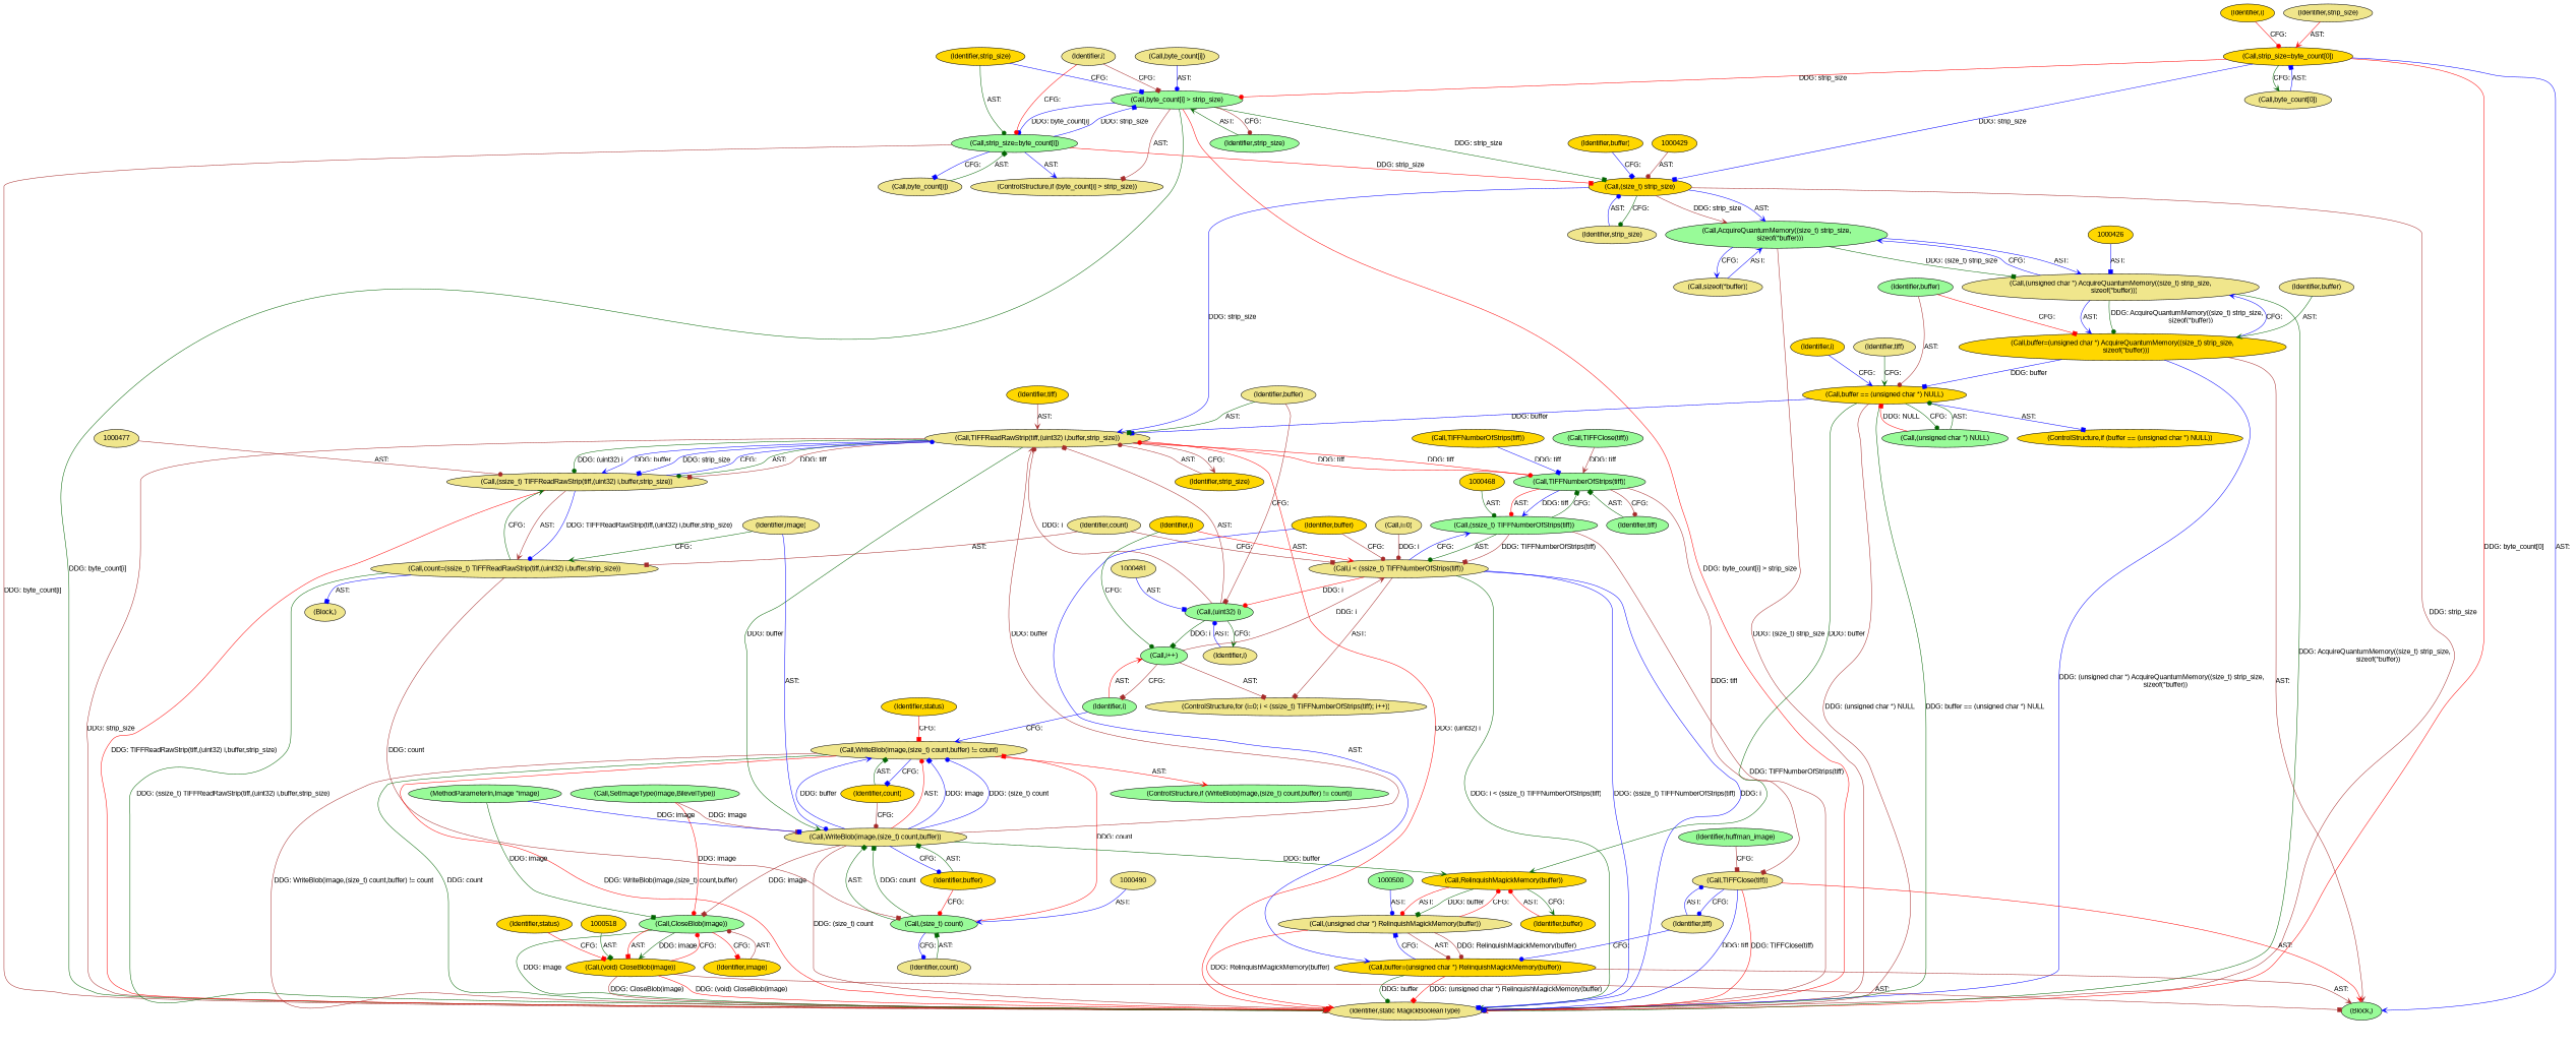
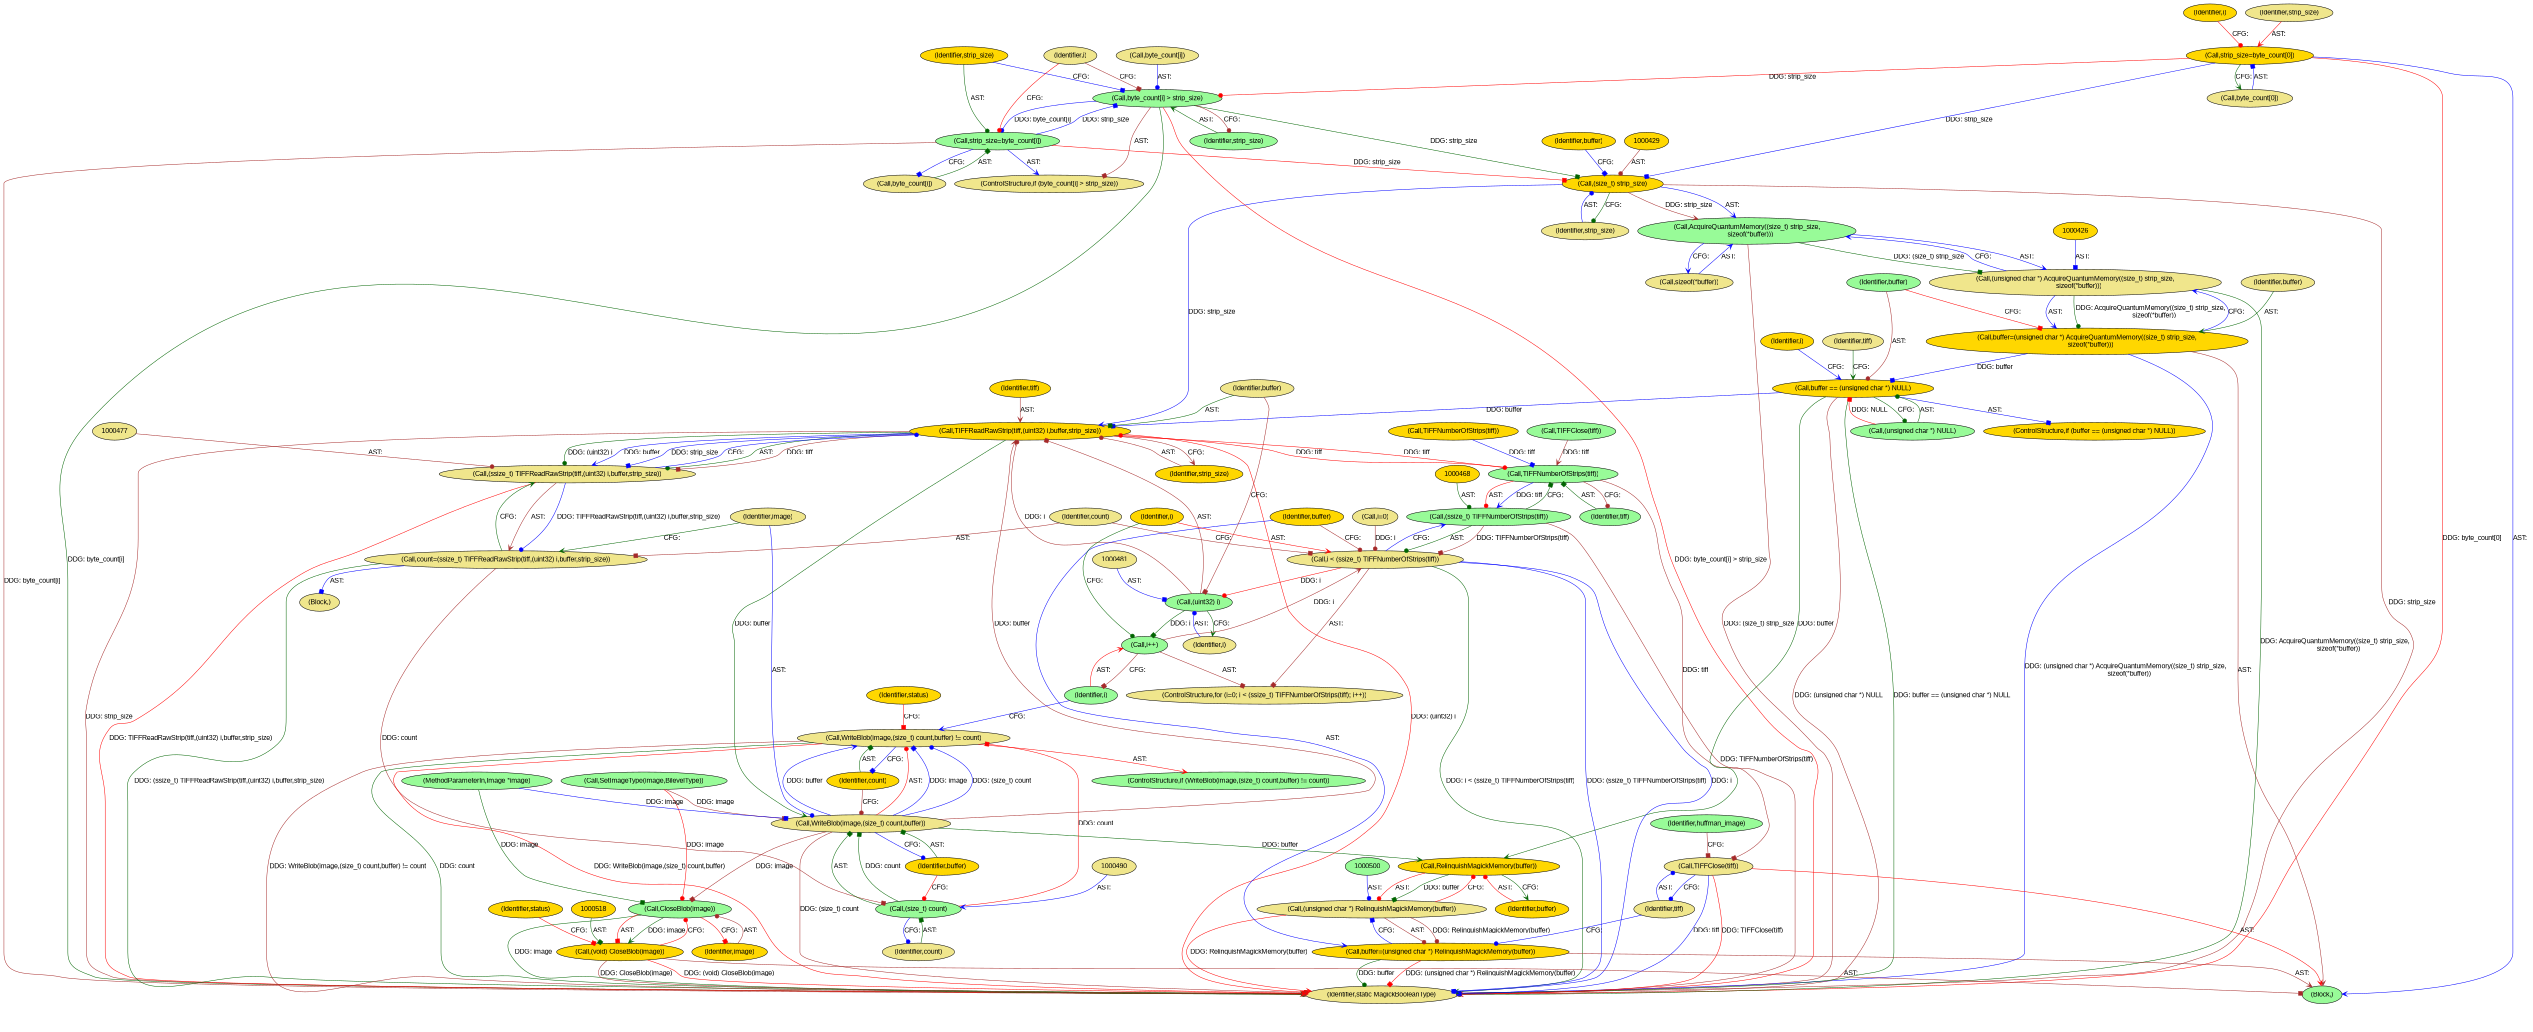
  digraph {
    fontname="Liberation Sans"
    node [fillcolor=khaki fontname="Liberation Sans" style=filled]
    edge [arrowhead=box color=blue fontname="Liberation Sans"]
    n1 [fillcolor=palegreen label="(Call,byte_count[i] > strip_size)"]
    n2 [fillcolor=palegreen label="(Call,strip_size=byte_count[i])"]
    n3 [fillcolor=gold label="(Call,(size_t) strip_size)"]
    n4 [label="(ControlStructure,if (byte_count[i] > strip_size))"]
    n5 [fillcolor=palegreen label="(Identifier,strip_size)"]
    n6 [label="(Identifier,static MagickBooleanType)"]
    n7 [label="(Call,byte_count[i])"]
    n8 [fillcolor=palegreen label="(Call,AcquireQuantumMemory((size_t) strip_size,\n    sizeof(*buffer)))"]
-   n9 [label="(Call,TIFFReadRawStrip(tiff,(uint32) i,buffer,strip_size))"]
+   n9 [fillcolor=gold label="(Call,TIFFReadRawStrip(tiff,(uint32) i,buffer,strip_size))"]
    n10 [label="(Identifier,strip_size)"]
    n11 [fillcolor=gold label="(Call,strip_size=byte_count[0])"]
    n12 [label="(Call,byte_count[0])"]
    n13 [fillcolor=palegreen label="(Block,)"]
    n14 [label="(Call,(unsigned char *) AcquireQuantumMemory((size_t) strip_size,\n    sizeof(*buffer)))"]
    n15 [label="(Call,sizeof(*buffer))"]
    n16 [fillcolor=palegreen label="(Call,TIFFNumberOfStrips(tiff))"]
    n17 [label="(Call,(ssize_t) TIFFReadRawStrip(tiff,(uint32) i,buffer,strip_size))"]
    n18 [label="(Call,WriteBlob(image,(size_t) count,buffer))"]
    n19 [fillcolor=gold label="(Identifier,strip_size)"]
    n20 [fillcolor=gold label="(Call,buffer=(unsigned char *) AcquireQuantumMemory((size_t) strip_size,\n    sizeof(*buffer)))"]
    n21 [fillcolor=gold label="(Call,buffer == (unsigned char *) NULL)"]
    n22 [fillcolor=gold label="(Call,RelinquishMagickMemory(buffer))"]
    n23 [fillcolor=palegreen label="(Call,(unsigned char *) NULL)"]
    n24 [fillcolor=gold label="(ControlStructure,if (buffer == (unsigned char *) NULL))"]
    n25 [label="(Call,(unsigned char *) RelinquishMagickMemory(buffer))"]
    n26 [fillcolor=gold label="(Identifier,buffer)"]
    n27 [fillcolor=palegreen label="(Call,(ssize_t) TIFFNumberOfStrips(tiff))"]
    n28 [label="(Call,TIFFClose(tiff))"]
    n29 [fillcolor=palegreen label="(Identifier,tiff)"]
    n30 [label="(Call,count=(ssize_t) TIFFReadRawStrip(tiff,(uint32) i,buffer,strip_size))"]
    n31 [label="(Call,WriteBlob(image,(size_t) count,buffer) != count)"]
    n32 [fillcolor=palegreen label="(Call,CloseBlob(image))"]
    n33 [fillcolor=gold label="(Identifier,buffer)"]
    n34 [label="(Call,i < (ssize_t) TIFFNumberOfStrips(tiff))"]
    n35 [label="(Identifier,tiff)"]
    n36 [fillcolor=palegreen label="(Call,(uint32) i)"]
    n37 [label="(ControlStructure,for (i=0; i < (ssize_t) TIFFNumberOfStrips(tiff); i++))"]
    n38 [fillcolor=palegreen label="(Call,i++)"]
    n39 [label="(Identifier,i)"]
    n40 [fillcolor=palegreen label="(Identifier,i)"]
    n41 [fillcolor=gold label="(Call,buffer=(unsigned char *) RelinquishMagickMemory(buffer))"]
    n42 [fillcolor=palegreen label="(Call,(size_t) count)"]
    n43 [label="(Block,)"]
    n44 [label="(Identifier,count)"]
    n45 [fillcolor=gold label="(Identifier,count)"]
    n46 [fillcolor=palegreen label="(ControlStructure,if (WriteBlob(image,(size_t) count,buffer) != count))"]
    n47 [fillcolor=gold label="(Call,(void) CloseBlob(image))"]
    n48 [fillcolor=gold label="(Identifier,image)"]
    n49 [fillcolor=palegreen label="(Call,SetImageType(image,BilevelType))"]
    n50 [label="(Identifier,count)"]
    n51 [fillcolor=gold label="(Identifier,buffer)"]
    n52 [label="(Identifier,buffer)"]
    n53 [fillcolor=gold label="(Identifier,buffer)"]
    n54 [fillcolor=palegreen label="(Identifier,huffman_image)"]
    n55 [fillcolor=gold label="(Identifier,i)"]
    n56 [label="(Identifier,strip_size)"]
    n57 [fillcolor=gold label="(Identifier,strip_size)"]
    n58 [fillcolor=gold label="(Identifier,i)"]
    n59 [label="(Identifier,i)"]
    n60 [fillcolor=gold label="(Identifier,status)"]
    n61 [label="(Call,i=0)"]
    n62 [fillcolor=gold label="(Identifier,i)"]
    n63 [fillcolor=gold label="(Call,TIFFNumberOfStrips(tiff))"]
    n64 [label="(Identifier,tiff)"]
    n65 [label="(Identifier,image)"]
    n66 [label="(Call,byte_count[i])"]
    n67 [fillcolor=palegreen label="(MethodParameterIn,Image *image)"]
    n68 [fillcolor=gold label="(Identifier,tiff)"]
    n69 [fillcolor=palegreen label="(Identifier,buffer)"]
    n70 [fillcolor=gold label="(Identifier,status)"]
    n71 [label="(Identifier,buffer)"]
    n72 [fillcolor=palegreen label="(Call,TIFFClose(tiff))"]
    1000429 [fillcolor=gold]
    1000426 [fillcolor=gold]
    1000468 [fillcolor=gold]
    1000481
    1000477
    1000490
    1000500 [fillcolor=palegreen]
    1000518 [fillcolor=gold]
    n1 -> n2 [arrowhead=dot label="DDG: byte_count[i]"]
    n1 -> n3 [color=darkgreen label="DDG: strip_size"]
    n1 -> n4 [color=brown label="AST: "]
    n1 -> n5 [arrowhead=dot color=brown label="CFG: "]
    n1 -> n6 [arrowhead=vee color=darkgreen label="DDG: byte_count[i]"]
    n1 -> n6 [arrowhead=dot color=red label="DDG: byte_count[i] > strip_size"]
    n2 -> n1 [label="DDG: strip_size"]
    n2 -> n3 [color=red label="DDG: strip_size"]
    n2 -> n4 [arrowhead=vee label="AST: "]
    n2 -> n6 [color=brown label="DDG: byte_count[i]"]
    n2 -> n7 [label="CFG: "]
    n3 -> n6 [color=brown label="DDG: strip_size"]
    n3 -> n8 [arrowhead=vee label="AST: "]
    n3 -> n8 [arrowhead=vee color=brown label="DDG: strip_size"]
    n3 -> n9 [arrowhead=vee label="DDG: strip_size"]
    n3 -> n10 [arrowhead=dot color=darkgreen label="CFG: "]
    n5 -> n1 [arrowhead=vee color=darkgreen label="AST: "]
    n7 -> n2 [color=darkgreen label="AST: "]
    n8 -> n6 [color=brown label="DDG: (size_t) strip_size"]
    n8 -> n14 [arrowhead=vee label="AST: "]
    n8 -> n14 [color=darkgreen label="DDG: (size_t) strip_size"]
    n8 -> n15 [arrowhead=vee label="CFG: "]
    n9 -> n6 [color=red label="DDG: (uint32) i"]
    n9 -> n6 [arrowhead=dot color=brown label="DDG: strip_size"]
    n9 -> n16 [arrowhead=dot color=red label="DDG: tiff"]
    n9 -> n17 [arrowhead=dot color=darkgreen label="AST: "]
    n9 -> n17 [color=brown label="DDG: tiff"]
    n9 -> n17 [arrowhead=dot color=darkgreen label="DDG: (uint32) i"]
    n9 -> n17 [arrowhead=vee label="DDG: buffer"]
    n9 -> n17 [label="DDG: strip_size"]
    n9 -> n18 [arrowhead=vee color=darkgreen label="DDG: buffer"]
    n9 -> n19 [arrowhead=vee color=brown label="CFG: "]
    n10 -> n3 [arrowhead=dot label="AST: "]
    n11 -> n1 [arrowhead=dot color=red label="DDG: strip_size"]
    n11 -> n3 [label="DDG: strip_size"]
    n11 -> n6 [arrowhead=dot color=red label="DDG: byte_count[0]"]
    n11 -> n12 [arrowhead=vee color=darkgreen label="CFG: "]
    n11 -> n13 [arrowhead=vee label="AST: "]
    n12 -> n11 [label="AST: "]
    n14 -> n6 [arrowhead=dot color=darkgreen label="DDG: AcquireQuantumMemory((size_t) strip_size,\n    sizeof(*buffer))"]
    n14 -> n8 [arrowhead=vee label="CFG: "]
    n14 -> n20 [arrowhead=vee label="AST: "]
    n14 -> n20 [arrowhead=dot color=darkgreen label="DDG: AcquireQuantumMemory((size_t) strip_size,\n    sizeof(*buffer))"]
    n15 -> n8 [arrowhead=vee label="AST: "]
    n16 -> n9 [arrowhead=dot color=red label="DDG: tiff"]
    n16 -> n27 [arrowhead=dot color=red label="AST: "]
    n16 -> n27 [arrowhead=vee label="DDG: tiff"]
    n16 -> n28 [color=brown label="DDG: tiff"]
    n16 -> n29 [arrowhead=dot color=brown label="CFG: "]
    n17 -> n6 [arrowhead=dot color=red label="DDG: TIFFReadRawStrip(tiff,(uint32) i,buffer,strip_size)"]
    n17 -> n9 [arrowhead=dot label="CFG: "]
    n17 -> n30 [arrowhead=vee color=brown label="AST: "]
    n17 -> n30 [arrowhead=dot label="DDG: TIFFReadRawStrip(tiff,(uint32) i,buffer,strip_size)"]
    n18 -> n6 [arrowhead=dot color=brown label="DDG: (size_t) count"]
    n18 -> n9 [arrowhead=vee color=brown label="DDG: buffer"]
    n18 -> n22 [arrowhead=vee color=darkgreen label="DDG: buffer"]
    n18 -> n31 [arrowhead=dot color=red label="AST: "]
    n18 -> n31 [label="DDG: image"]
    n18 -> n31 [arrowhead=dot label="DDG: (size_t) count"]
    n18 -> n31 [arrowhead=vee label="DDG: buffer"]
    n18 -> n32 [color=brown label="DDG: image"]
    n18 -> n33 [arrowhead=dot label="CFG: "]
    n19 -> n9 [arrowhead=dot color=brown label="AST: "]
    n20 -> n6 [label="DDG: (unsigned char *) AcquireQuantumMemory((size_t) strip_size,\n    sizeof(*buffer))"]
    n20 -> n13 [arrowhead=vee color=brown label="AST: "]
    n20 -> n14 [arrowhead=vee label="CFG: "]
    n20 -> n21 [label="DDG: buffer"]
    n21 -> n6 [arrowhead=vee color=brown label="DDG: (unsigned char *) NULL"]
    n21 -> n6 [color=darkgreen label="DDG: buffer == (unsigned char *) NULL"]
    n21 -> n9 [label="DDG: buffer"]
    n21 -> n22 [arrowhead=vee color=darkgreen label="DDG: buffer"]
    n21 -> n23 [arrowhead=dot color=darkgreen label="CFG: "]
    n21 -> n24 [label="AST: "]
    n22 -> n25 [arrowhead=dot color=red label="AST: "]
    n22 -> n25 [color=darkgreen label="DDG: buffer"]
    n22 -> n26 [arrowhead=vee color=darkgreen label="CFG: "]
    n23 -> n21 [arrowhead=dot color=darkgreen label="AST: "]
    n23 -> n21 [color=red label="DDG: NULL"]
    n25 -> n6 [arrowhead=vee color=red label="DDG: RelinquishMagickMemory(buffer)"]
    n25 -> n22 [arrowhead=dot color=red label="CFG: "]
    n25 -> n41 [arrowhead=dot color=brown label="AST: "]
    n25 -> n41 [arrowhead=dot color=brown label="DDG: RelinquishMagickMemory(buffer)"]
    n26 -> n22 [arrowhead=dot color=red label="AST: "]
    n27 -> n6 [color=brown label="DDG: TIFFNumberOfStrips(tiff)"]
    n27 -> n16 [color=darkgreen label="CFG: "]
    n27 -> n34 [arrowhead=dot color=darkgreen label="AST: "]
    n27 -> n34 [color=brown label="DDG: TIFFNumberOfStrips(tiff)"]
    n28 -> n6 [arrowhead=vee color=red label="DDG: TIFFClose(tiff)"]
    n28 -> n6 [label="DDG: tiff"]
    n28 -> n13 [arrowhead=vee color=red label="AST: "]
    n28 -> n35 [arrowhead=dot label="CFG: "]
    n29 -> n16 [color=darkgreen label="AST: "]
    n30 -> n6 [arrowhead=dot color=darkgreen label="DDG: (ssize_t) TIFFReadRawStrip(tiff,(uint32) i,buffer,strip_size)"]
    n30 -> n17 [arrowhead=vee color=darkgreen label="CFG: "]
    n30 -> n42 [color=brown label="DDG: count"]
    n30 -> n43 [label="AST: "]
    n31 -> n6 [color=brown label="DDG: WriteBlob(image,(size_t) count,buffer) != count"]
    n31 -> n6 [color=darkgreen label="DDG: count"]
    n31 -> n6 [color=red label="DDG: WriteBlob(image,(size_t) count,buffer)"]
    n31 -> n45 [label="CFG: "]
    n31 -> n46 [arrowhead=vee color=red label="AST: "]
    n32 -> n6 [arrowhead=dot color=darkgreen label="DDG: image"]
    n32 -> n47 [color=red label="AST: "]
    n32 -> n47 [arrowhead=vee color=darkgreen label="DDG: image"]
    n32 -> n48 [color=red label="CFG: "]
    n33 -> n18 [color=darkgreen label="AST: "]
    n33 -> n42 [arrowhead=dot color=red label="CFG: "]
    n34 -> n6 [arrowhead=vee color=darkgreen label="DDG: i < (ssize_t) TIFFNumberOfStrips(tiff)"]
    n34 -> n6 [label="DDG: (ssize_t) TIFFNumberOfStrips(tiff)"]
    n34 -> n6 [arrowhead=dot label="DDG: i"]
    n34 -> n27 [arrowhead=vee label="CFG: "]
    n34 -> n36 [arrowhead=dot color=red label="DDG: i"]
    n34 -> n37 [color=brown label="AST: "]
    n35 -> n28 [arrowhead=dot label="AST: "]
    n35 -> n41 [arrowhead=dot label="CFG: "]
    n36 -> n9 [color=brown label="AST: "]
    n36 -> n9 [arrowhead=dot color=brown label="DDG: i"]
    n36 -> n38 [color=darkgreen label="DDG: i"]
    n36 -> n39 [arrowhead=vee color=darkgreen label="CFG: "]
    n38 -> n34 [arrowhead=vee color=brown label="DDG: i"]
    n38 -> n37 [color=brown label="AST: "]
    n38 -> n40 [color=brown label="CFG: "]
    n39 -> n36 [arrowhead=dot label="AST: "]
    n40 -> n31 [arrowhead=vee label="CFG: "]
    n40 -> n38 [arrowhead=vee color=red label="AST: "]
    n41 -> n6 [arrowhead=dot color=darkgreen label="DDG: buffer"]
    n41 -> n6 [color=red label="DDG: (unsigned char *) RelinquishMagickMemory(buffer)"]
    n41 -> n13 [arrowhead=vee color=brown label="AST: "]
    n41 -> n25 [label="CFG: "]
    n42 -> n18 [color=darkgreen label="AST: "]
    n42 -> n18 [color=darkgreen label="DDG: count"]
    n42 -> n31 [color=red label="DDG: count"]
    n42 -> n44 [arrowhead=dot label="CFG: "]
    n44 -> n42 [color=darkgreen label="AST: "]
    n45 -> n18 [arrowhead=dot color=brown label="CFG: "]
    n45 -> n31 [color=darkgreen label="AST: "]
    n47 -> n6 [color=brown label="DDG: CloseBlob(image)"]
    n47 -> n6 [arrowhead=vee color=red label="DDG: (void) CloseBlob(image)"]
    n47 -> n13 [color=brown label="AST: "]
    n47 -> n32 [arrowhead=dot color=red label="CFG: "]
    n48 -> n32 [arrowhead=dot color=brown label="AST: "]
    n49 -> n18 [color=brown label="DDG: image"]
    n49 -> n32 [arrowhead=dot color=red label="DDG: image"]
    n50 -> n30 [color=brown label="AST: "]
    n50 -> n34 [color=brown label="CFG: "]
    n51 -> n3 [label="CFG: "]
    n52 -> n20 [arrowhead=vee color=darkgreen label="AST: "]
    n53 -> n34 [arrowhead=dot color=brown label="CFG: "]
    n53 -> n41 [arrowhead=vee label="AST: "]
    n54 -> n28 [color=brown label="CFG: "]
    n55 -> n11 [arrowhead=dot color=red label="CFG: "]
    n56 -> n11 [arrowhead=vee color=red label="AST: "]
    n57 -> n1 [label="CFG: "]
    n57 -> n2 [arrowhead=dot color=darkgreen label="AST: "]
    n58 -> n34 [arrowhead=vee color=red label="AST: "]
    n58 -> n38 [arrowhead=dot color=darkgreen label="CFG: "]
    n59 -> n1 [color=brown label="CFG: "]
    n59 -> n2 [arrowhead=dot color=red label="CFG: "]
    n60 -> n47 [color=red label="CFG: "]
    n61 -> n34 [arrowhead=dot color=brown label="DDG: i"]
    n62 -> n21 [arrowhead=vee label="CFG: "]
    n63 -> n16 [label="DDG: tiff"]
    n64 -> n21 [arrowhead=vee color=darkgreen label="CFG: "]
    n65 -> n18 [arrowhead=dot label="AST: "]
    n65 -> n30 [arrowhead=vee color=darkgreen label="CFG: "]
    n66 -> n1 [arrowhead=dot label="AST: "]
    n67 -> n18 [label="DDG: image"]
    n67 -> n32 [color=darkgreen label="DDG: image"]
    n68 -> n9 [arrowhead=vee color=brown label="AST: "]
    n69 -> n20 [color=red label="CFG: "]
    n69 -> n21 [arrowhead=dot color=brown label="AST: "]
    n70 -> n31 [color=red label="CFG: "]
    n71 -> n9 [color=darkgreen label="AST: "]
    n71 -> n36 [color=brown label="CFG: "]
    n72 -> n16 [arrowhead=vee color=brown label="DDG: tiff"]
    1000429 -> n3 [arrowhead=dot color=brown label="AST: "]
    1000426 -> n14 [label="AST: "]
    1000468 -> n27 [arrowhead=dot color=darkgreen label="AST: "]
    1000481 -> n36 [label="AST: "]
    1000477 -> n17 [arrowhead=dot color=brown label="AST: "]
    1000490 -> n42 [arrowhead=vee label="AST: "]
    1000500 -> n25 [arrowhead=dot label="AST: "]
    1000518 -> n47 [color=darkgreen label="AST: "]
  }
